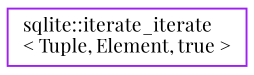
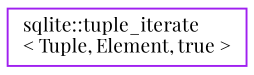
  digraph {
    rankdir=LR
    fontname="Playfair Display"
-   n1 [color=purple fillcolor=white fontname="Playfair Display" fontsize=10 height=0.2 label="sqlite::iterate_iterate\l\< Tuple, Element, true \>" shape=record style=filled width=0.4]
+   n1 [color=purple fillcolor=white fontname="Playfair Display" fontsize=10 height=0.2 label="sqlite::tuple_iterate\l\< Tuple, Element, true \>" shape=record style=filled width=0.4]
  }
